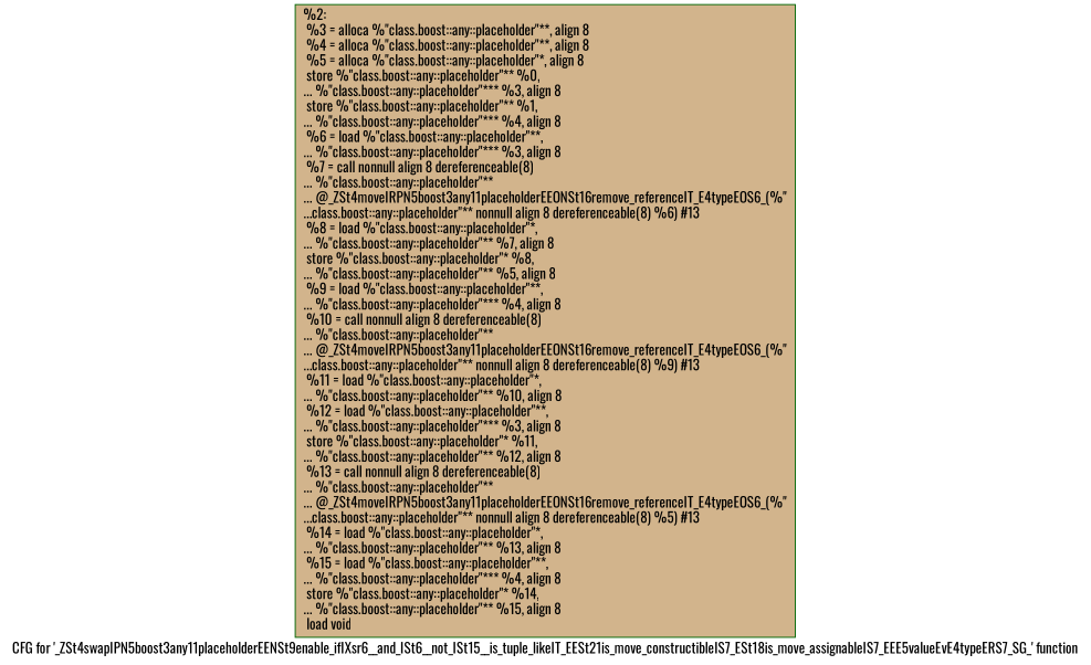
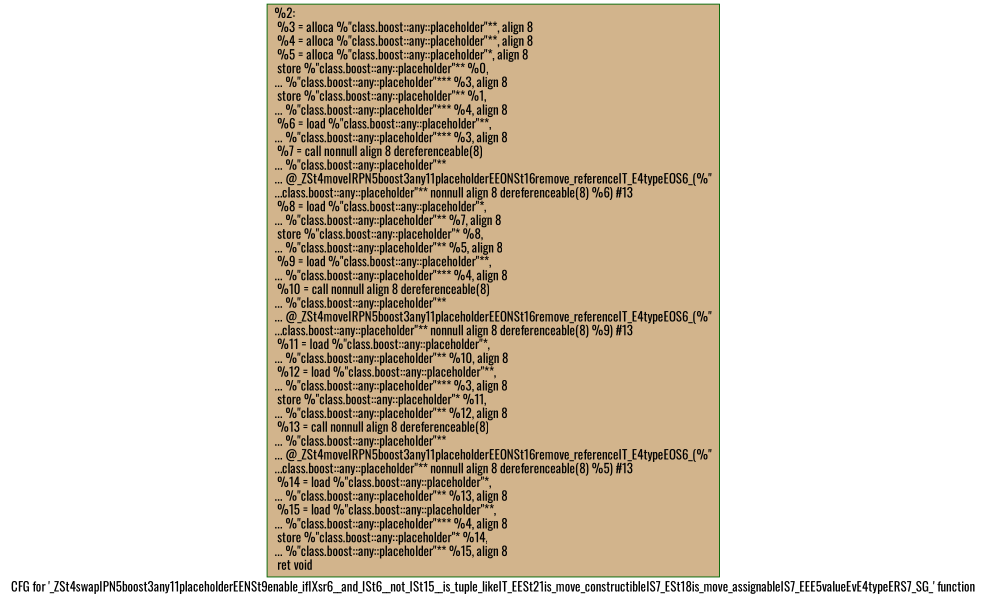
  digraph {
    label="CFG for '_ZSt4swapIPN5boost3any11placeholderEENSt9enable_ifIXsr6__and_ISt6__not_ISt15__is_tuple_likeIT_EESt21is_move_constructibleIS7_ESt18is_move_assignableIS7_EEE5valueEvE4typeERS7_SG_' function"
    rankdir=LR
    fontname=Oswald
-   n1 [color=darkgreen fillcolor=tan label="{%2:\l  %3 = alloca %\"class.boost::any::placeholder\"**, align 8\l  %4 = alloca %\"class.boost::any::placeholder\"**, align 8\l  %5 = alloca %\"class.boost::any::placeholder\"*, align 8\l  store %\"class.boost::any::placeholder\"** %0,\l... %\"class.boost::any::placeholder\"*** %3, align 8\l  store %\"class.boost::any::placeholder\"** %1,\l... %\"class.boost::any::placeholder\"*** %4, align 8\l  %6 = load %\"class.boost::any::placeholder\"**,\l... %\"class.boost::any::placeholder\"*** %3, align 8\l  %7 = call nonnull align 8 dereferenceable(8)\l... %\"class.boost::any::placeholder\"**\l... @_ZSt4moveIRPN5boost3any11placeholderEEONSt16remove_referenceIT_E4typeEOS6_(%\"\l...class.boost::any::placeholder\"** nonnull align 8 dereferenceable(8) %6) #13\l  %8 = load %\"class.boost::any::placeholder\"*,\l... %\"class.boost::any::placeholder\"** %7, align 8\l  store %\"class.boost::any::placeholder\"* %8,\l... %\"class.boost::any::placeholder\"** %5, align 8\l  %9 = load %\"class.boost::any::placeholder\"**,\l... %\"class.boost::any::placeholder\"*** %4, align 8\l  %10 = call nonnull align 8 dereferenceable(8)\l... %\"class.boost::any::placeholder\"**\l... @_ZSt4moveIRPN5boost3any11placeholderEEONSt16remove_referenceIT_E4typeEOS6_(%\"\l...class.boost::any::placeholder\"** nonnull align 8 dereferenceable(8) %9) #13\l  %11 = load %\"class.boost::any::placeholder\"*,\l... %\"class.boost::any::placeholder\"** %10, align 8\l  %12 = load %\"class.boost::any::placeholder\"**,\l... %\"class.boost::any::placeholder\"*** %3, align 8\l  store %\"class.boost::any::placeholder\"* %11,\l... %\"class.boost::any::placeholder\"** %12, align 8\l  %13 = call nonnull align 8 dereferenceable(8)\l... %\"class.boost::any::placeholder\"**\l... @_ZSt4moveIRPN5boost3any11placeholderEEONSt16remove_referenceIT_E4typeEOS6_(%\"\l...class.boost::any::placeholder\"** nonnull align 8 dereferenceable(8) %5) #13\l  %14 = load %\"class.boost::any::placeholder\"*,\l... %\"class.boost::any::placeholder\"** %13, align 8\l  %15 = load %\"class.boost::any::placeholder\"**,\l... %\"class.boost::any::placeholder\"*** %4, align 8\l  store %\"class.boost::any::placeholder\"* %14,\l... %\"class.boost::any::placeholder\"** %15, align 8\l  load void\l}" shape=record style=filled fontname=Oswald]
+   n1 [color=darkgreen fillcolor=tan label="{%2:\l  %3 = alloca %\"class.boost::any::placeholder\"**, align 8\l  %4 = alloca %\"class.boost::any::placeholder\"**, align 8\l  %5 = alloca %\"class.boost::any::placeholder\"*, align 8\l  store %\"class.boost::any::placeholder\"** %0,\l... %\"class.boost::any::placeholder\"*** %3, align 8\l  store %\"class.boost::any::placeholder\"** %1,\l... %\"class.boost::any::placeholder\"*** %4, align 8\l  %6 = load %\"class.boost::any::placeholder\"**,\l... %\"class.boost::any::placeholder\"*** %3, align 8\l  %7 = call nonnull align 8 dereferenceable(8)\l... %\"class.boost::any::placeholder\"**\l... @_ZSt4moveIRPN5boost3any11placeholderEEONSt16remove_referenceIT_E4typeEOS6_(%\"\l...class.boost::any::placeholder\"** nonnull align 8 dereferenceable(8) %6) #13\l  %8 = load %\"class.boost::any::placeholder\"*,\l... %\"class.boost::any::placeholder\"** %7, align 8\l  store %\"class.boost::any::placeholder\"* %8,\l... %\"class.boost::any::placeholder\"** %5, align 8\l  %9 = load %\"class.boost::any::placeholder\"**,\l... %\"class.boost::any::placeholder\"*** %4, align 8\l  %10 = call nonnull align 8 dereferenceable(8)\l... %\"class.boost::any::placeholder\"**\l... @_ZSt4moveIRPN5boost3any11placeholderEEONSt16remove_referenceIT_E4typeEOS6_(%\"\l...class.boost::any::placeholder\"** nonnull align 8 dereferenceable(8) %9) #13\l  %11 = load %\"class.boost::any::placeholder\"*,\l... %\"class.boost::any::placeholder\"** %10, align 8\l  %12 = load %\"class.boost::any::placeholder\"**,\l... %\"class.boost::any::placeholder\"*** %3, align 8\l  store %\"class.boost::any::placeholder\"* %11,\l... %\"class.boost::any::placeholder\"** %12, align 8\l  %13 = call nonnull align 8 dereferenceable(8)\l... %\"class.boost::any::placeholder\"**\l... @_ZSt4moveIRPN5boost3any11placeholderEEONSt16remove_referenceIT_E4typeEOS6_(%\"\l...class.boost::any::placeholder\"** nonnull align 8 dereferenceable(8) %5) #13\l  %14 = load %\"class.boost::any::placeholder\"*,\l... %\"class.boost::any::placeholder\"** %13, align 8\l  %15 = load %\"class.boost::any::placeholder\"**,\l... %\"class.boost::any::placeholder\"*** %4, align 8\l  store %\"class.boost::any::placeholder\"* %14,\l... %\"class.boost::any::placeholder\"** %15, align 8\l  ret void\l}" shape=record style=filled fontname=Oswald]
  }
